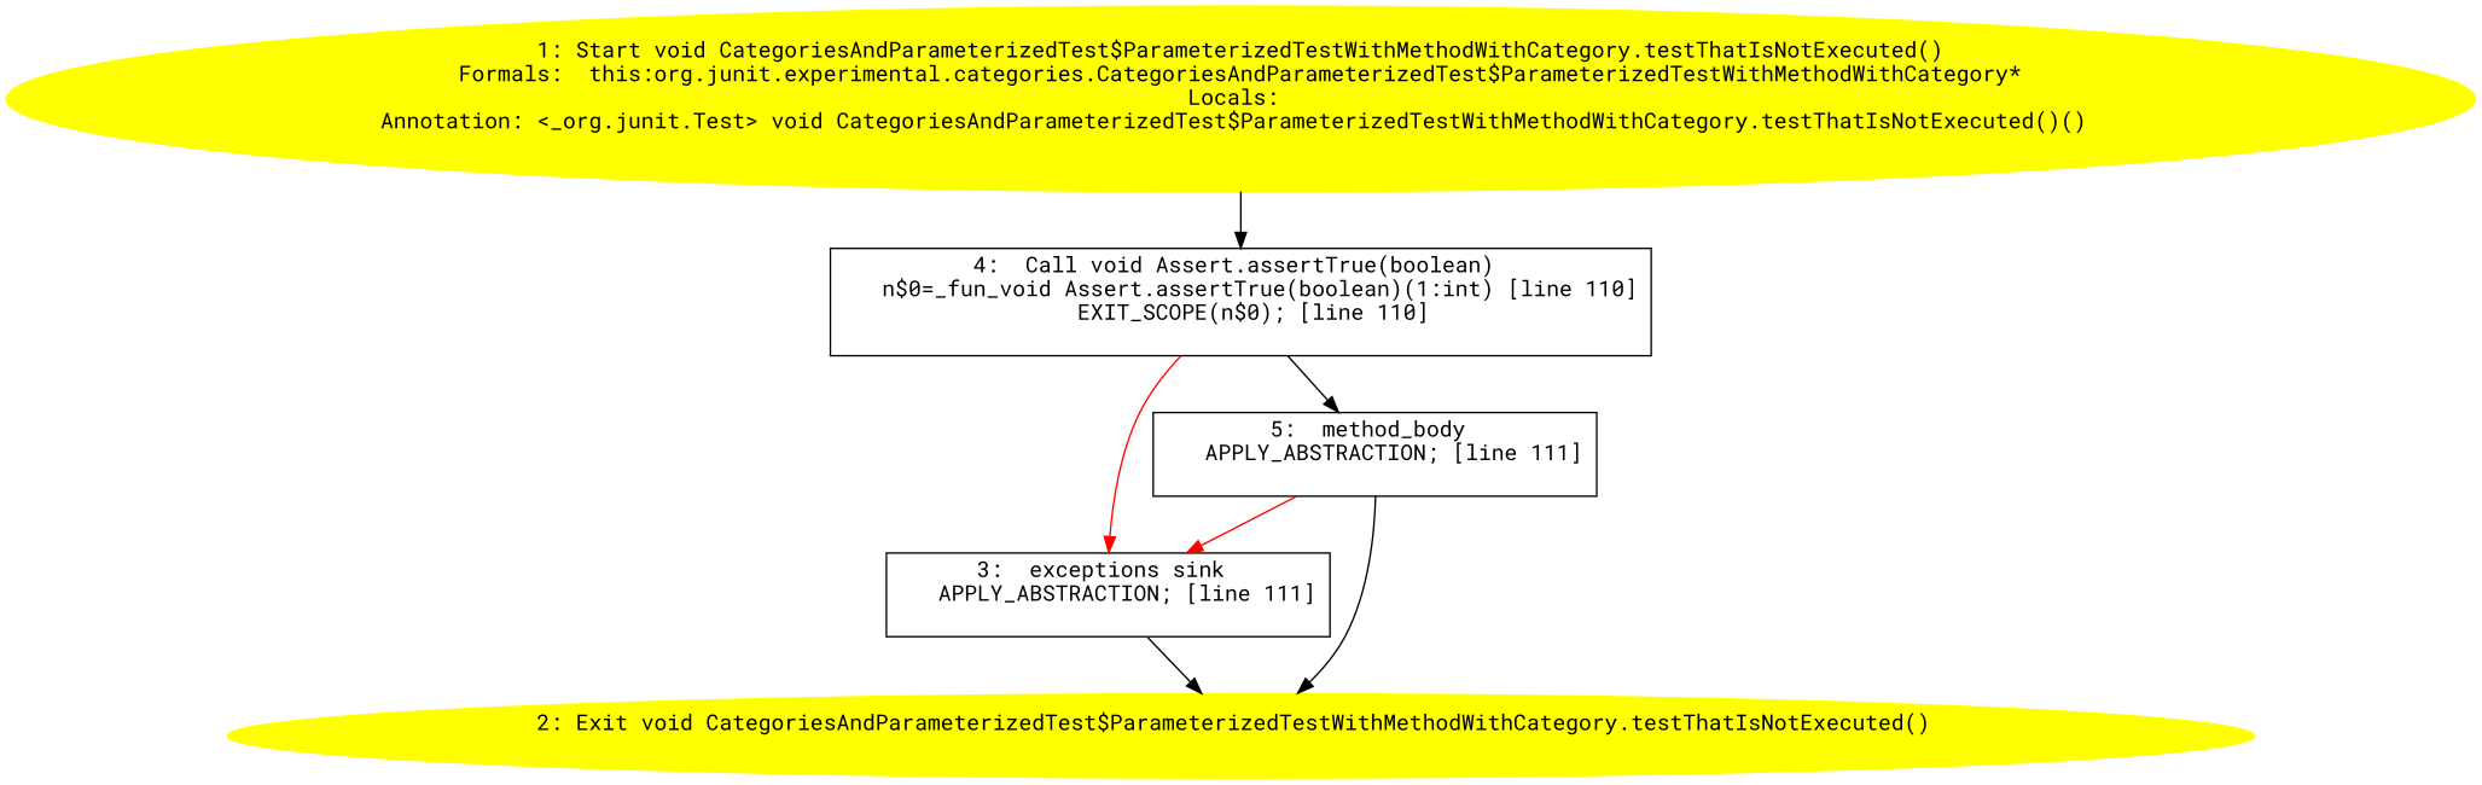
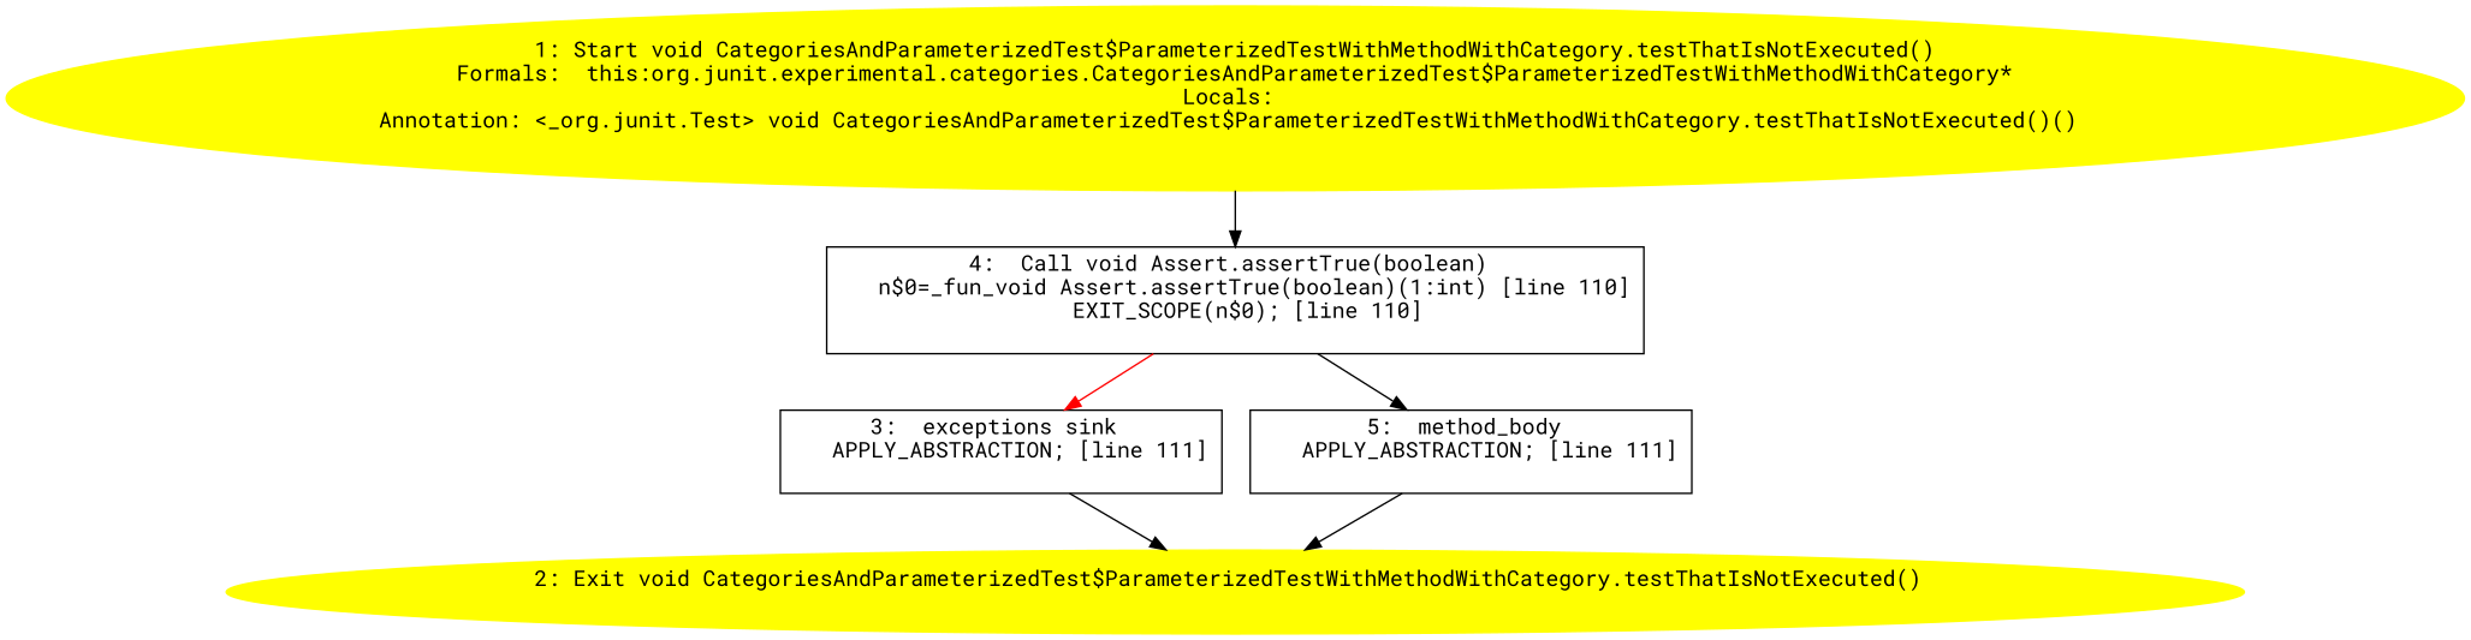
  digraph {
    fontname="Roboto Mono"
    node [fontname="Roboto Mono" shape=box]
    edge [fontname="Roboto Mono"]
    n1 [color=yellow label="1: Start void CategoriesAndParameterizedTest$ParameterizedTestWithMethodWithCategory.testThatIsNotExecuted()\nFormals:  this:org.junit.experimental.categories.CategoriesAndParameterizedTest$ParameterizedTestWithMethodWithCategory*\nLocals: \nAnnotation: <_org.junit.Test> void CategoriesAndParameterizedTest$ParameterizedTestWithMethodWithCategory.testThatIsNotExecuted()() \n  " style=filled shape=""]
    n2 [label="4:  Call void Assert.assertTrue(boolean) \n   n$0=_fun_void Assert.assertTrue(boolean)(1:int) [line 110]\n  EXIT_SCOPE(n$0); [line 110]\n "]
    n3 [label="3:  exceptions sink \n   APPLY_ABSTRACTION; [line 111]\n "]
    n4 [label="5:  method_body \n   APPLY_ABSTRACTION; [line 111]\n "]
    n5 [color=yellow label="2: Exit void CategoriesAndParameterizedTest$ParameterizedTestWithMethodWithCategory.testThatIsNotExecuted() \n  " style=filled shape=""]
    n1 -> n2
    n2 -> n3 [color=red]
    n2 -> n4
    n3 -> n5
-   n4 -> n3 [color=red]
    n4 -> n5
  }
